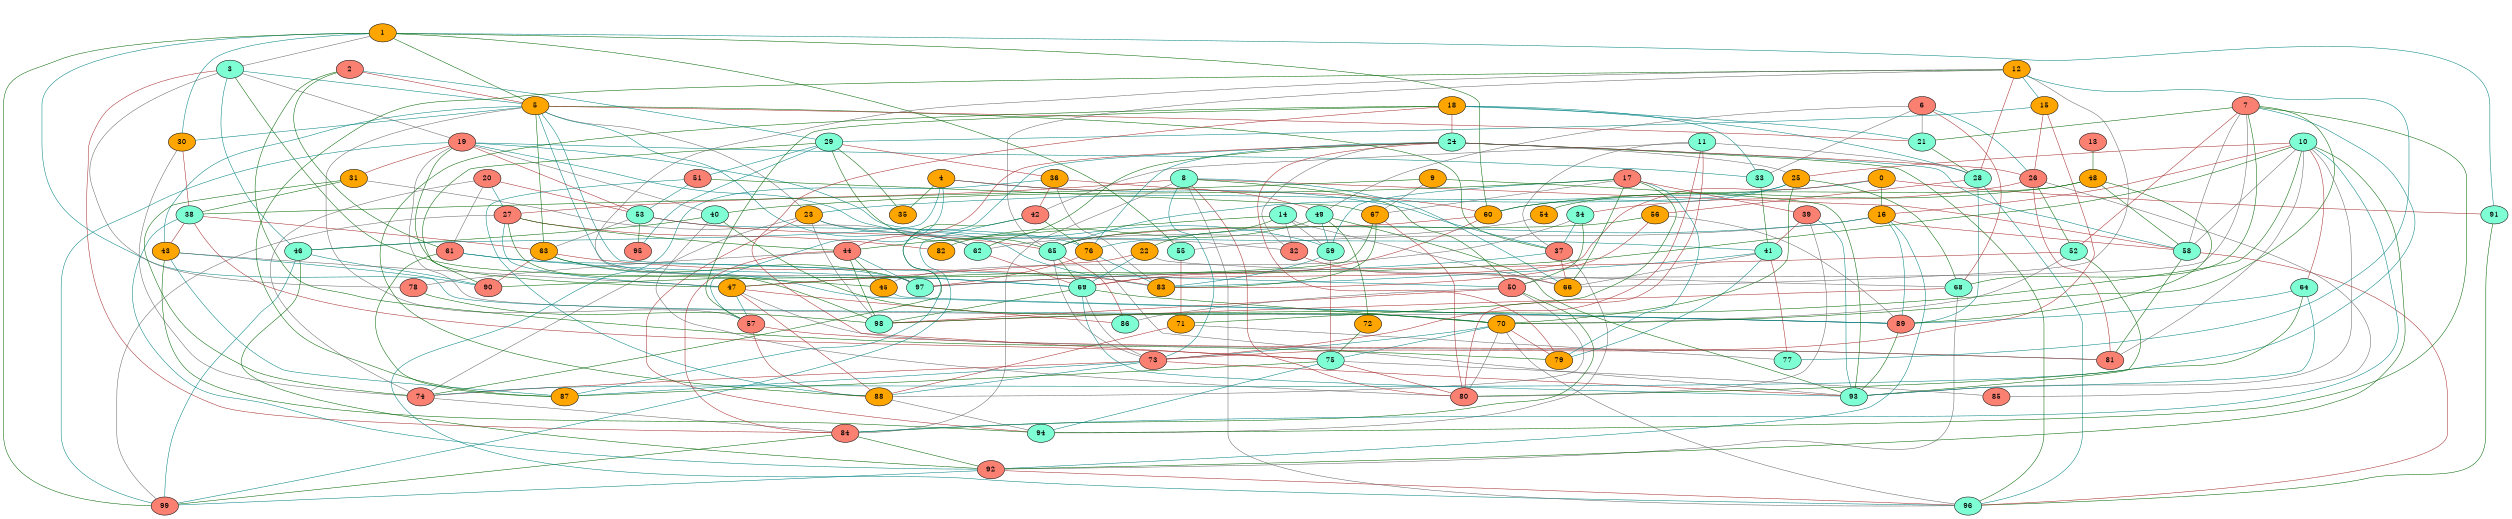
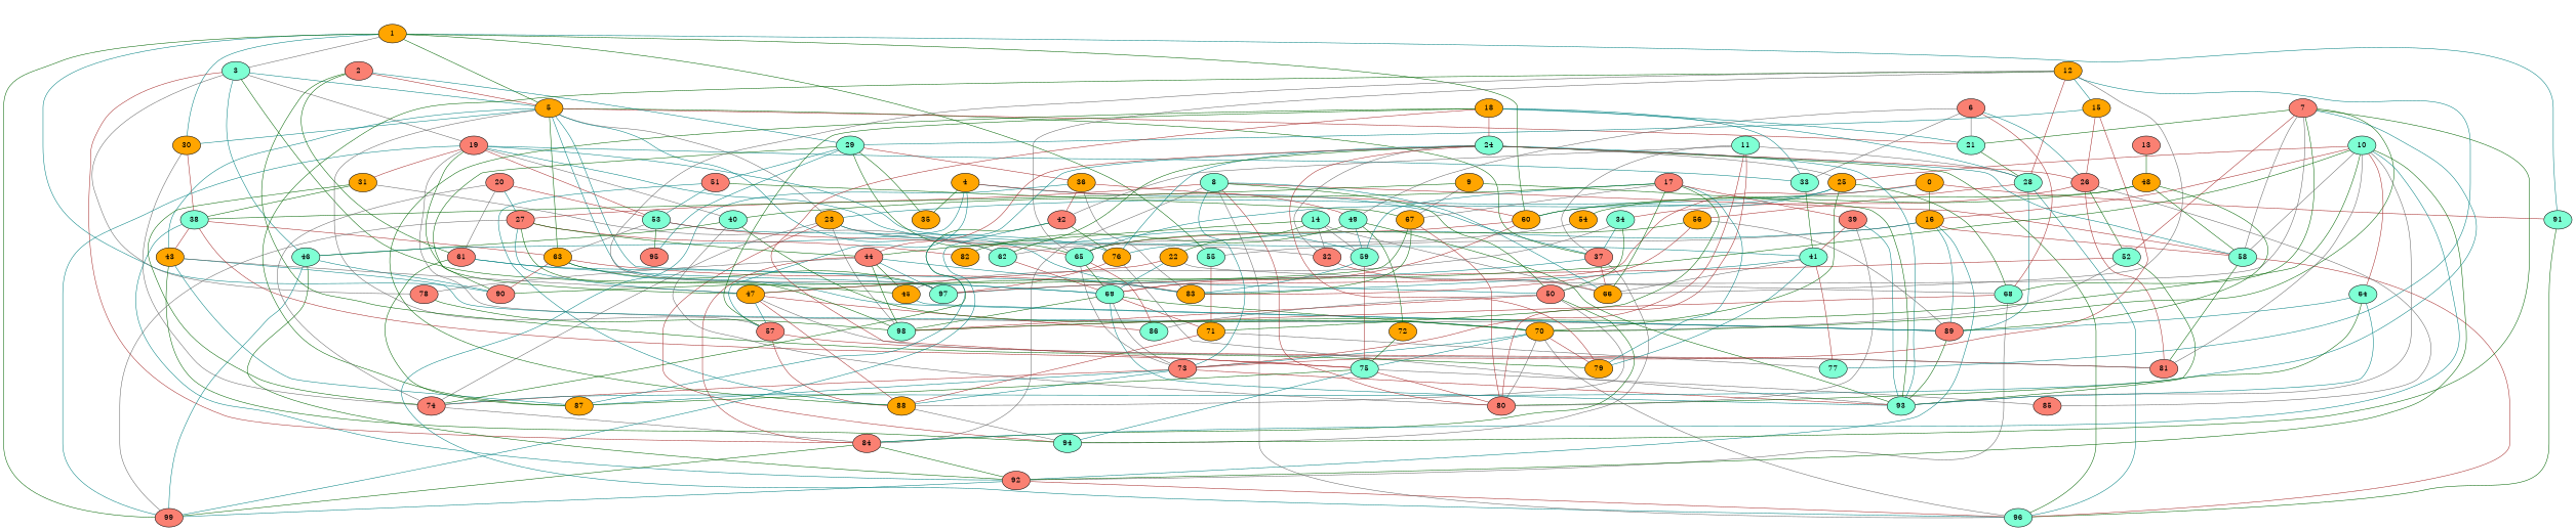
  strict graph {
    node [fillcolor=orange style=filled]
    edge [color=darkgreen is_available=True prob=1.0]
    0
    16
    23
    69 [fillcolor=aquamarine]
    91 [fillcolor=aquamarine]
    55 [fillcolor=aquamarine]
    58 [fillcolor=aquamarine]
    92 [fillcolor=salmon]
    76
    89 [fillcolor=salmon]
    74 [fillcolor=salmon]
    94 [fillcolor=aquamarine]
    98 [fillcolor=aquamarine]
    32 [fillcolor=salmon]
    83
    70
    73 [fillcolor=salmon]
    93 [fillcolor=aquamarine]
    71
    96 [fillcolor=aquamarine]
    1
    3 [fillcolor=aquamarine]
    5
    30
    60
    90 [fillcolor=salmon]
    99 [fillcolor=salmon]
    19 [fillcolor=salmon]
    45
    46 [fillcolor=aquamarine]
    78 [fillcolor=salmon]
    84 [fillcolor=salmon]
    37 [fillcolor=salmon]
    57 [fillcolor=salmon]
    21 [fillcolor=aquamarine]
    43
    50 [fillcolor=salmon]
    62 [fillcolor=aquamarine]
    63
    38 [fillcolor=aquamarine]
    65 [fillcolor=aquamarine]
    2 [fillcolor=salmon]
    29 [fillcolor=aquamarine]
    61 [fillcolor=salmon]
    79
    35
    36
    51 [fillcolor=salmon]
    95 [fillcolor=salmon]
    87
    97 [fillcolor=aquamarine]
    33 [fillcolor=aquamarine]
    47
    59 [fillcolor=aquamarine]
    40 [fillcolor=aquamarine]
    31
    41 [fillcolor=aquamarine]
    53 [fillcolor=aquamarine]
    4
    49 [fillcolor=aquamarine]
    66
    82
    72
    81 [fillcolor=salmon]
    88
    28 [fillcolor=aquamarine]
    86 [fillcolor=aquamarine]
    6 [fillcolor=salmon]
    26 [fillcolor=salmon]
    68 [fillcolor=aquamarine]
    52 [fillcolor=aquamarine]
    34 [fillcolor=aquamarine]
    85 [fillcolor=salmon]
    7 [fillcolor=salmon]
    80 [fillcolor=salmon]
    75 [fillcolor=aquamarine]
    8 [fillcolor=aquamarine]
    27 [fillcolor=salmon]
    44 [fillcolor=salmon]
    9
    67
    10 [fillcolor=aquamarine]
    25
    64 [fillcolor=aquamarine]
    11 [fillcolor=aquamarine]
    42 [fillcolor=salmon]
    56
    12
    15
    77 [fillcolor=aquamarine]
    13 [fillcolor=salmon]
    48
    54
    14 [fillcolor=aquamarine]
    22
    17 [fillcolor=salmon]
    39 [fillcolor=salmon]
    18
    24 [fillcolor=aquamarine]
    20 [fillcolor=salmon]
    0 -- 16
    0 -- 23 [color=teal prob=0.438541571471]
    0 -- 69 [color=brown]
    0 -- 91 [color=brown]
    16 -- 55 [color=gray40]
    16 -- 58 [color=brown prob=0.833547801191]
    16 -- 92 [color=teal prob=0.779332971996]
    16 -- 76 [color=teal prob=0.260748018191]
    16 -- 89 [color=teal prob=0.160649362392]
    23 -- 74 [color=gray40 prob=0.152934664199]
    23 -- 94 [color=brown prob=0.201189233417]
    23 -- 98 [color=gray40 prob=0.137870394489]
    23 -- 32 [color=gray40 prob=0.879596000079]
    23 -- 83 [color=teal]
    69 -- 98 [prob=0.201866706146]
    69 -- 70 [prob=0.406602683234]
    69 -- 73 [color=gray40]
    69 -- 93 [color=teal prob=0.155316363138]
+   69 -- 71 [color=brown prob=0.106136377522]
    91 -- 96 [prob=0.838930818202]
    55 -- 71 [color=brown]
    58 -- 96 [color=brown]
    58 -- 81 [prob=0.145083733602]
    92 -- 96 [color=brown prob=0.825445010612]
    92 -- 99 [color=teal prob=0.708603189822]
    76 -- 93 [color=gray40 prob=0.0260655590365]
    76 -- 97 [color=brown]
    89 -- 93 [prob=0.573261323271]
    74 -- 84 [color=gray40]
    32 -- 66 [color=brown prob=0.254320890261]
    70 -- 73 [color=teal]
    70 -- 96 [color=gray40 prob=0.419360836398]
    70 -- 79 [color=brown prob=0.975039283861]
    70 -- 80 [color=gray40]
    70 -- 75 [color=teal]
    73 -- 74 [color=brown prob=0.0815514029333]
    73 -- 93 [color=brown prob=0.393543147158]
    73 -- 87 [color=teal]
    73 -- 88 [color=teal prob=0.971105190765]
    71 -- 88 [color=brown prob=0.183588017818]
    71 -- 77 [color=gray40 prob=0.444886022219]
    1 -- 91 [color=teal prob=0.879085488845]
    1 -- 55 [prob=0.77175969421]
    1 -- 3 [color=gray40 prob=0.850956255177]
    1 -- 5 [prob=0.403961417753]
    1 -- 30 [color=teal prob=0.999834534578]
    1 -- 60 [prob=0.809052893926]
    1 -- 90 [color=teal prob=0.356875620877]
    1 -- 99 [prob=0.541157847702]
    3 -- 5 [color=teal prob=0.364534569843]
    3 -- 19 [color=gray40 prob=0.820039122691]
    3 -- 45 [prob=0.0527489399006]
    3 -- 46 [color=teal]
    3 -- 78 [color=gray40 prob=0.0841009427208]
    3 -- 84 [color=brown prob=0.680630870165]
    5 -- 23 [color=gray40 prob=0.947354657508]
    5 -- 69 [color=teal]
    5 -- 30 [color=teal prob=0.887208685503]
    5 -- 37 [prob=0.430621317068]
    5 -- 57 [color=gray40 prob=0.646690522436]
    5 -- 21 [color=brown prob=0.983330082097]
    5 -- 43 [color=teal prob=0.484938346795]
    5 -- 50 [color=teal prob=0.303339119551]
    5 -- 62 [color=teal prob=0.675679888245]
    5 -- 63
    30 -- 74 [color=gray40 prob=0.191419512713]
    30 -- 38 [color=brown prob=0.305829897767]
    60 -- 69 [color=brown prob=0.780071106522]
    60 -- 65 [color=brown prob=0.479114604404]
    19 -- 89 [color=gray40 prob=0.352429267959]
    19 -- 99 [color=teal prob=0.188781291173]
    19 -- 33 [color=teal]
    19 -- 47
    19 -- 59 [color=teal]
    19 -- 40 [color=gray40 prob=0.430789970337]
    19 -- 31 [color=brown prob=0.691341906678]
    19 -- 41 [color=teal prob=0.15481173785]
    19 -- 53 [color=brown prob=0.54054136633]
    45 -- 89 [color=teal prob=0.79845556478]
    46 -- 92 [prob=0.444624128274]
    46 -- 90 [color=teal prob=0.814298458376]
    46 -- 99 [color=teal]
    78 -- 98 [prob=0.746168480845]
    84 -- 92
    84 -- 99 [prob=0.0143759540906]
    37 -- 94 [color=gray40 prob=0.2166896387]
    37 -- 97 [color=teal]
    37 -- 66 [color=brown prob=0.700359624225]
    57 -- 81 [color=brown prob=0.812474801161]
    57 -- 88 [color=brown prob=0.513994959365]
    21 -- 28 [prob=0.792062210553]
    43 -- 94 [prob=0.049713400111]
    43 -- 70 [color=teal prob=0.233379677514]
    43 -- 87 [color=teal]
    43 -- 47 [color=gray40 prob=0.372783944736]
    50 -- 98 [color=brown prob=0.469671837739]
    50 -- 84
    50 -- 88 [color=gray40]
    50 -- 86 [color=gray40 prob=0.935163270905]
    62 -- 69 [color=brown prob=0.831708770407]
    63 -- 89 [color=teal prob=0.0472321054213]
    63 -- 83 [color=brown prob=0.398782636368]
    63 -- 90 [color=brown prob=0.362039182414]
    63 -- 97 [prob=0.52514455033]
    38 -- 92 [color=teal prob=0.603700528351]
    38 -- 43 [color=brown prob=0.416802523555]
    38 -- 63 [color=brown prob=0.252815932587]
    38 -- 75 [color=brown prob=0.113076922818]
    65 -- 69 [prob=0.521529757539]
    65 -- 73 [color=gray40]
    65 -- 86 [color=brown prob=0.955810281525]
    2 -- 5 [color=brown prob=0.650257802769]
    2 -- 29 [color=teal prob=0.91443072519]
    2 -- 61 [prob=0.854243396389]
    2 -- 79 [prob=0.765493190782]
    29 -- 90 [prob=0.296159629628]
    29 -- 65 [prob=0.886495573237]
    29 -- 35 [prob=0.0127530498707]
    29 -- 36 [color=brown prob=0.232751073425]
    29 -- 51 [color=teal prob=0.88160813556]
    29 -- 95 [color=teal]
    61 -- 69 [color=teal]
    61 -- 87 [prob=0.016147372779]
    61 -- 97 [color=teal prob=0.50787805038]
    36 -- 83 [color=gray40 prob=0.850646246823]
    36 -- 96 [color=teal]
    36 -- 60 [color=brown prob=0.189868969145]
    36 -- 42 [color=brown prob=0.465341765708]
    51 -- 53 [color=teal prob=0.481042845797]
    51 -- 88 [color=teal]
    51 -- 67 [prob=0.703962991562]
    33 -- 41 [prob=0.277822040513]
    47 -- 57 [color=teal prob=0.0682019959732]
    47 -- 81 [color=gray40 prob=0.273166601949]
    47 -- 88 [color=brown]
    47 -- 86 [color=brown prob=0.347454178229]
    59 -- 83 [color=teal prob=0.166732683306]
    59 -- 75 [color=brown prob=0.502697353397]
    40 -- 70 [prob=0.539414465259]
    40 -- 46 [prob=0.497320100474]
    40 -- 80 [color=gray40 prob=0.575534532106]
    31 -- 74 [prob=0.122354617709]
    31 -- 62 [color=gray40 prob=0.833187818098]
    31 -- 38 [prob=0.159256840874]
    41 -- 83 [color=teal]
    41 -- 79 [color=teal prob=0.242553864321]
    41 -- 66 [color=gray40 prob=0.920937532196]
    41 -- 77 [color=brown prob=0.635644902146]
    53 -- 76 [color=teal prob=0.339099601889]
    53 -- 63 [color=gray40]
    53 -- 65 [color=brown prob=0.369015810215]
    53 -- 95 [prob=0.431248854084]
    4 -- 46 [color=teal]
    4 -- 37 [color=teal prob=0.369885165717]
    4 -- 57 [color=teal prob=0.321858490346]
    4 -- 35
    4 -- 49 [color=brown prob=0.399647580501]
    49 -- 93 [prob=0.0905313520369]
    49 -- 59 [color=teal prob=0.0669741834479]
    49 -- 82 [prob=0.0660346592401]
    49 -- 72 [prob=0.378739769393]
    72 -- 75
    88 -- 94 [color=gray40 prob=0.272004140824]
    28 -- 89 [color=teal prob=0.266810918179]
    28 -- 96 [color=teal prob=0.321309730695]
    28 -- 56 [color=brown prob=0.187062673929]
    6 -- 21 [color=gray40 prob=0.777384023347]
    6 -- 33 [color=gray40]
    6 -- 49 [color=gray40 prob=0.835717081939]
    6 -- 26 [color=teal prob=0.532946223182]
    6 -- 68 [color=brown prob=0.424593751058]
    26 -- 81 [color=brown prob=0.54756002476]
    26 -- 52 [prob=0.0468399757026]
    26 -- 34 [color=brown prob=0.816242865752]
    26 -- 85 [color=gray40]
    68 -- 92 [color=gray40 prob=0.88583882859]
    68 -- 98 [color=brown prob=0.933262816928]
    52 -- 70 [color=gray40 prob=0.743921792352]
    52 -- 93 [prob=0.295671744523]
    52 -- 97 [color=brown prob=0.0943528384767]
    34 -- 45 [color=gray40 prob=0.569359022943]
    34 -- 37 [color=teal prob=0.613504425492]
    34 -- 50 [prob=0.634385999326]
    7 -- 58 [color=gray40 prob=0.129980801843]
    7 -- 74 [color=teal prob=0.322652988438]
    7 -- 94 [prob=0.224829382747]
    7 -- 70 [prob=0.254336415026]
    7 -- 21 [prob=0.224653412339]
    7 -- 50 [color=gray40 prob=0.184837232327]
    7 -- 68 [prob=0.864578807411]
    7 -- 52 [color=brown prob=0.723235313232]
    75 -- 94 [color=teal prob=0.793112297604]
    75 -- 87 [prob=0.610604399976]
    75 -- 85 [color=gray40 prob=0.814093869358]
    75 -- 80 [color=brown]
    8 -- 58 [color=brown prob=0.96775956402]
    8 -- 73 [color=teal]
    8 -- 96 [color=gray40]
    8 -- 84 [color=gray40 prob=0.454861714732]
    8 -- 50 [prob=0.825220983069]
    8 -- 66 [color=teal]
    8 -- 80 [color=brown prob=0.0250249576834]
    8 -- 27 [color=brown prob=0.908221229853]
    27 -- 98 [prob=0.810199726217]
    27 -- 99 [color=gray40 prob=0.153943490095]
    27 -- 47 [color=teal]
    27 -- 82 [color=brown prob=0.410743392289]
    27 -- 44
    44 -- 98
-   76 -- 83 [color=teal prob=0.850363920988]
+   44 -- 83 [color=teal prob=0.850363920988]
    44 -- 45 [prob=0.855913375707]
    44 -- 78 [color=gray40 prob=0.785444786017]
    44 -- 84 [color=brown prob=0.153531964361]
    44 -- 97 [color=teal prob=0.499553751621]
    9 -- 93 [prob=0.385482851578]
    9 -- 38 [prob=0.309323952307]
    9 -- 67 [color=gray40 prob=0.656156891179]
    67 -- 83 [prob=0.660120851365]
    67 -- 90
    67 -- 80 [color=brown prob=0.633077305533]
    10 -- 16 [color=brown]
    10 -- 58 [color=gray40 prob=0.23641623183]
    10 -- 92 [prob=0.463343176163]
    10 -- 98 [prob=0.506217648408]
    10 -- 93 [color=gray40 prob=0.371751480155]
    10 -- 84 [color=teal prob=0.440940898638]
    10 -- 47
    10 -- 81 [color=gray40]
    10 -- 25 [color=brown prob=0.0146954056461]
    10 -- 64 [color=brown prob=0.0798801762987]
    25 -- 70 [prob=0.237042859975]
    25 -- 60 [color=teal prob=0.872919401362]
    25 -- 65 [color=teal prob=0.95136574999]
    25 -- 68 [prob=0.214218191236]
    64 -- 89 [color=teal prob=0.809745383994]
    64 -- 93 [color=teal]
    64 -- 80 [prob=0.375299243241]
    11 -- 73 [color=brown prob=0.151212671503]
    11 -- 37 [color=gray40]
    11 -- 28 [color=gray40 prob=0.875039518385]
    11 -- 80 [color=brown prob=0.888037370287]
    11 -- 42 [color=gray40 prob=0.234507036329]
    42 -- 76
    42 -- 74 [prob=0.321269226999]
    42 -- 99 [color=teal prob=0.374857248142]
    56 -- 89 [color=gray40 prob=0.175402502897]
    56 -- 83 [color=brown]
    56 -- 65
    12 -- 65 [color=gray40 prob=0.965291433552]
    12 -- 87 [prob=0.76697848188]
    12 -- 97 [color=gray40 prob=0.658491164139]
    12 -- 66 [color=gray40]
    12 -- 28 [color=brown]
    12 -- 15 [color=teal]
    12 -- 77 [color=teal]
    15 -- 73 [color=brown prob=0.780100146329]
    15 -- 29 [color=teal prob=0.912633267199]
    15 -- 26 [color=brown prob=0.318560917646]
    13 -- 48
    48 -- 58 [prob=0.753925636417]
    48 -- 89 [prob=0.468676534273]
    48 -- 60 [prob=0.321249120473]
    48 -- 54 [prob=0.660283234147]
    54 -- 62 [color=gray40 prob=0.67968764434]
    14 -- 32 [color=gray40 prob=0.0048289659947]
    14 -- 59 [color=gray40]
    14 -- 66 [color=gray40 prob=0.115347733146]
    14 -- 44 [prob=0.351357705444]
    14 -- 22 [prob=0.509765652151]
    22 -- 69 [color=teal prob=0.901356534262]
    22 -- 47 [color=brown prob=0.686809933767]
    22 -- 68 [color=gray40 prob=0.829638570469]
    17 -- 71 [prob=0.408564661589]
    17 -- 79 [color=teal]
    17 -- 59 [color=teal prob=0.36345658098]
    17 -- 40 [prob=0.589361531252]
    17 -- 66
    17 -- 67 [color=gray40 prob=0.703141427884]
    17 -- 39 [color=brown]
    39 -- 93 [color=teal]
    39 -- 41 [color=brown]
    39 -- 80 [color=gray40 prob=0.414878275781]
    18 -- 57 [prob=0.366744886073]
    18 -- 21 [color=teal prob=0.459053549672]
    18 -- 33 [color=teal prob=0.767060510005]
    18 -- 88 [prob=0.055159615802]
    18 -- 28 [color=teal]
    18 -- 75 [color=brown]
    18 -- 24 [color=brown prob=0.722919948416]
    24 -- 58 [color=teal prob=0.286459134895]
    24 -- 76 [color=teal]
    24 -- 32 [color=gray40 prob=0.0787637617378]
+   24 -- 93 [color=teal prob=0.874540714359]
    24 -- 96 [prob=0.660584025454]
    24 -- 62 [prob=0.853082639032]
    24 -- 79 [color=brown prob=0.447045153569]
    24 -- 87 [color=teal prob=0.472737034464]
    24 -- 26 [color=brown prob=0.802253807089]
    24 -- 44 [color=brown prob=0.779739565764]
    24 -- 25 [color=gray40 prob=0.445319653647]
    20 -- 74 [color=gray40 prob=0.750770265436]
    20 -- 61 [color=gray40 prob=0.248805298652]
    20 -- 53 [color=brown prob=0.560076599055]
    20 -- 27 [color=teal prob=0.17561170769]
  }
